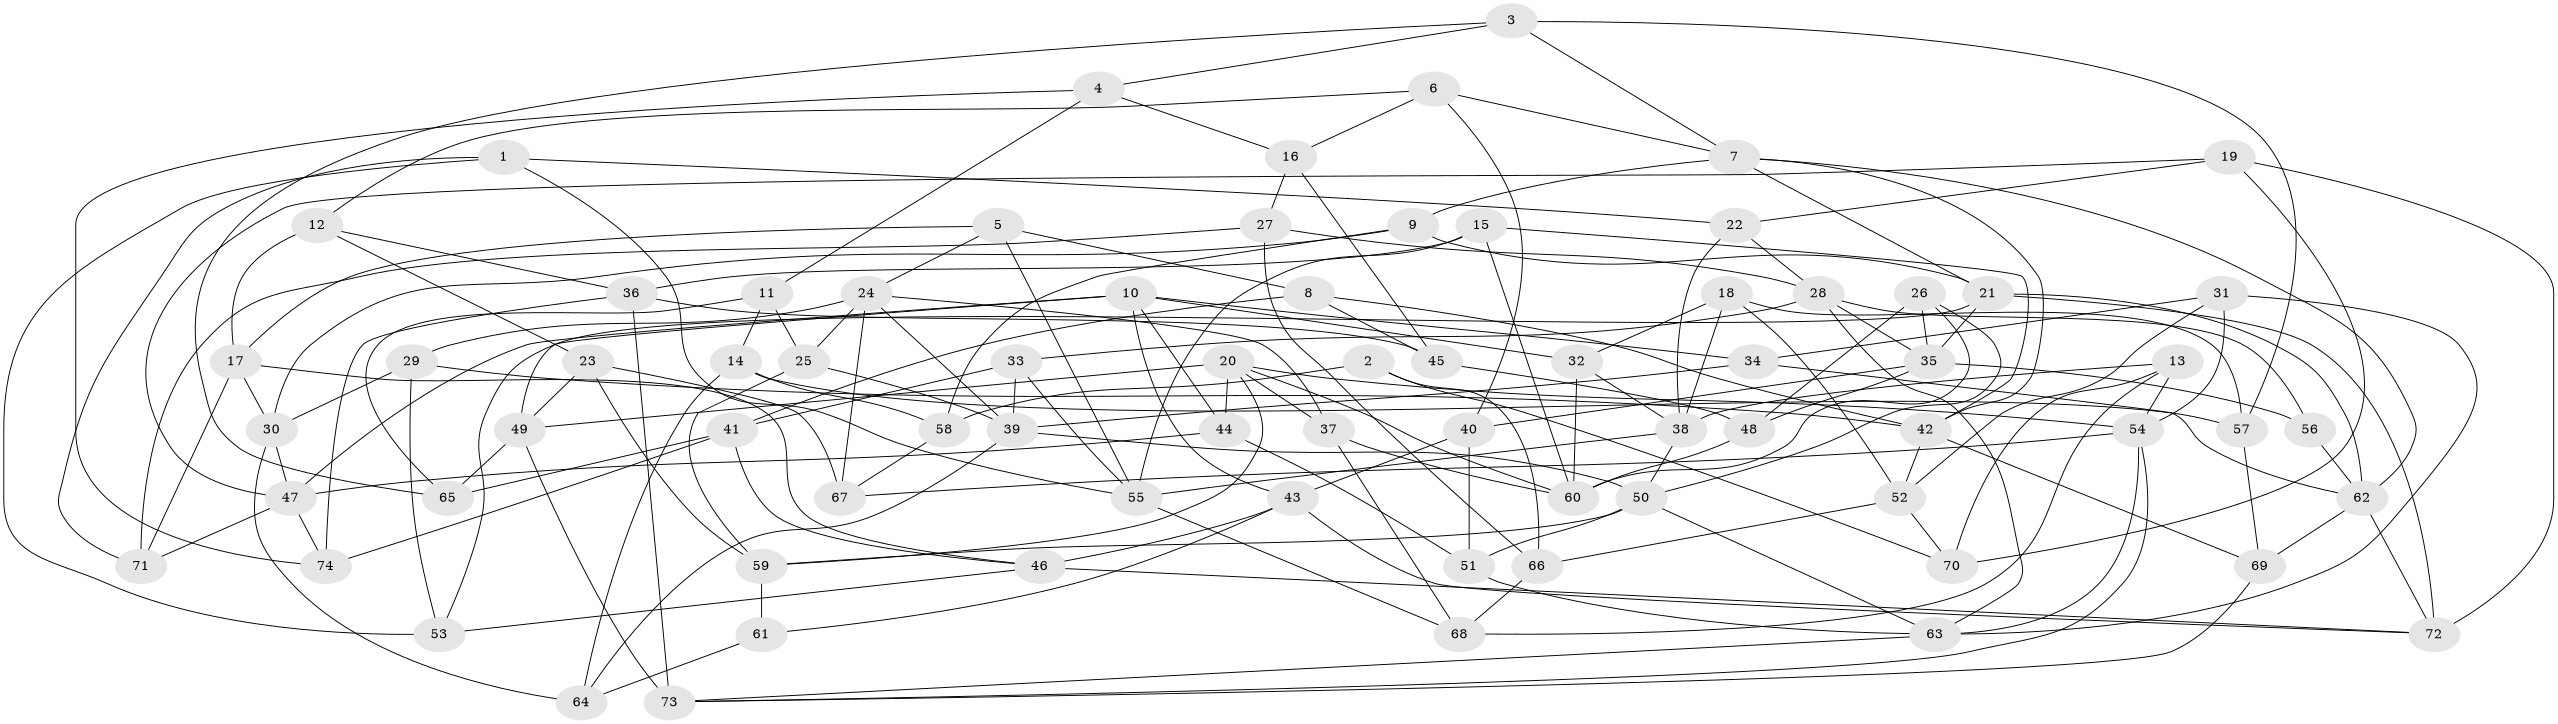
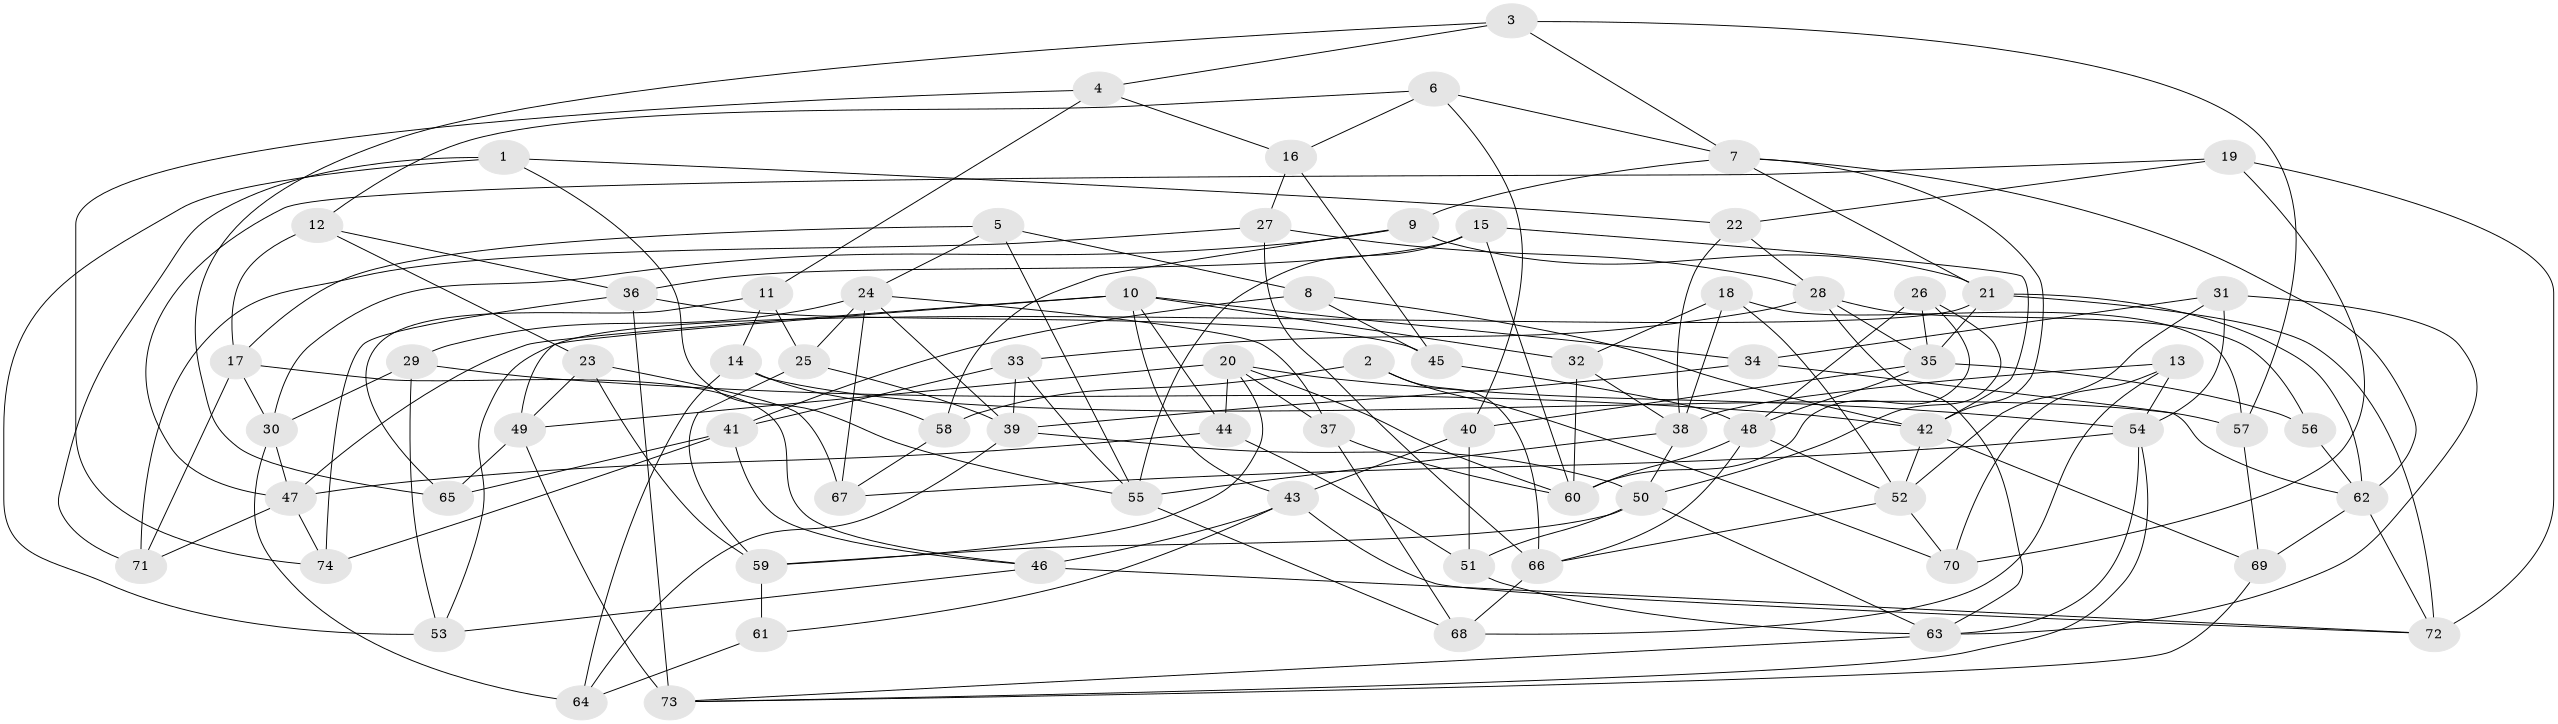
  graph {
    node [color=gray90 style=filled]
    edge [weight=1.0]
    1
    22
    53
    55
    71
    38
    28
    68
    2
    58
    66
    70
    67
    3
    4
    7
    57
    65
    11
    16
    74
    9
    21
    42
    62
    69
    14
    25
    45
    27
    5
    8
    17
    24
    41
    30
    46
    37
    29
    39
    6
    12
    40
    23
    36
    43
    51
    72
    35
    52
    48
    47
    64
    10
    32
    34
    44
    49
    60
    61
    73
    59
    13
    54
    50
    63
    15
    18
    19
    20
    56
    33
    26
    31
    1 -- 22
    1 -- 53
    1 -- 55
    1 -- 71
    22 -- 38
    22 -- 28
    55 -- 68
    38 -- 55
    38 -- 50
    28 -- 35
    28 -- 63
    28 -- 56
    28 -- 33
    2 -- 58
    2 -- 66 [weight=2.0]
    2 -- 70
    58 -- 67
    66 -- 68
    3 -- 4
    3 -- 7
    3 -- 57
    3 -- 65
    4 -- 11
    4 -- 16
    4 -- 74
    7 -- 9
    7 -- 21
    7 -- 42
    7 -- 62
    57 -- 69
    11 -- 65
    11 -- 14
    11 -- 25
    16 -- 45
    16 -- 27
    9 -- 58
    9 -- 21
    9 -- 30
    21 -- 53
    21 -- 62
    21 -- 72
    21 -- 35
    42 -- 69
    42 -- 52
    62 -- 69
    62 -- 72
    69 -- 73
    14 -- 58
    14 -- 57
    14 -- 64
    25 -- 39
    25 -- 59
    45 -- 48
    27 -- 71
    27 -- 28
    27 -- 66
    5 -- 55
    5 -- 8
    5 -- 17
    5 -- 24
    8 -- 42
    8 -- 45
    8 -- 41
    17 -- 71
    17 -- 30 [weight=2.0]
    17 -- 46
    24 -- 67
    24 -- 25
    24 -- 37
    24 -- 29
    24 -- 39
    41 -- 65 [weight=2.0]
    41 -- 74
    41 -- 46
    30 -- 47
    30 -- 64
    46 -- 53
    46 -- 72
    37 -- 68
    37 -- 60
    29 -- 53
    29 -- 42
    29 -- 30
    39 -- 64
    39 -- 50
    6 -- 7
    6 -- 16
    6 -- 12
    6 -- 40
    12 -- 17
    12 -- 23
    12 -- 36
    40 -- 43
    40 -- 51
    23 -- 67
    23 -- 49
    23 -- 59
    36 -- 74
    36 -- 45
    36 -- 73 [weight=2.0]
    43 -- 46 [weight=2.0]
    43 -- 72
    43 -- 61
    51 -- 63
    35 -- 40
    35 -- 48
    35 -- 56
    52 -- 66
    52 -- 70
+   48 -- 66
+   48 -- 52
    48 -- 60
    47 -- 71
    47 -- 74
    10 -- 43
    10 -- 47
    10 -- 32
    10 -- 34
    10 -- 44
    10 -- 49
    32 -- 38
    32 -- 60
    34 -- 62
    34 -- 39
    44 -- 51
    44 -- 47
    49 -- 65 [weight=2.0]
    49 -- 73
    61 -- 64
    59 -- 61 [weight=2.0]
    13 -- 38
    13 -- 68
    13 -- 70
    13 -- 54
    54 -- 67
    54 -- 73
    54 -- 63
    50 -- 51
    50 -- 59
    50 -- 63
    63 -- 73
    15 -- 55
    15 -- 42
    15 -- 36
    15 -- 60
    18 -- 38
    18 -- 57
    18 -- 52
    18 -- 32
    19 -- 22
    19 -- 70
    19 -- 72
    19 -- 47
    20 -- 37
    20 -- 44
    20 -- 49
    20 -- 60
    20 -- 59
    20 -- 54
    56 -- 62
    33 -- 55
    33 -- 41
    33 -- 39
    26 -- 35
    26 -- 48
    26 -- 60
    26 -- 50
    31 -- 52
    31 -- 34
    31 -- 54
    31 -- 63
  }
